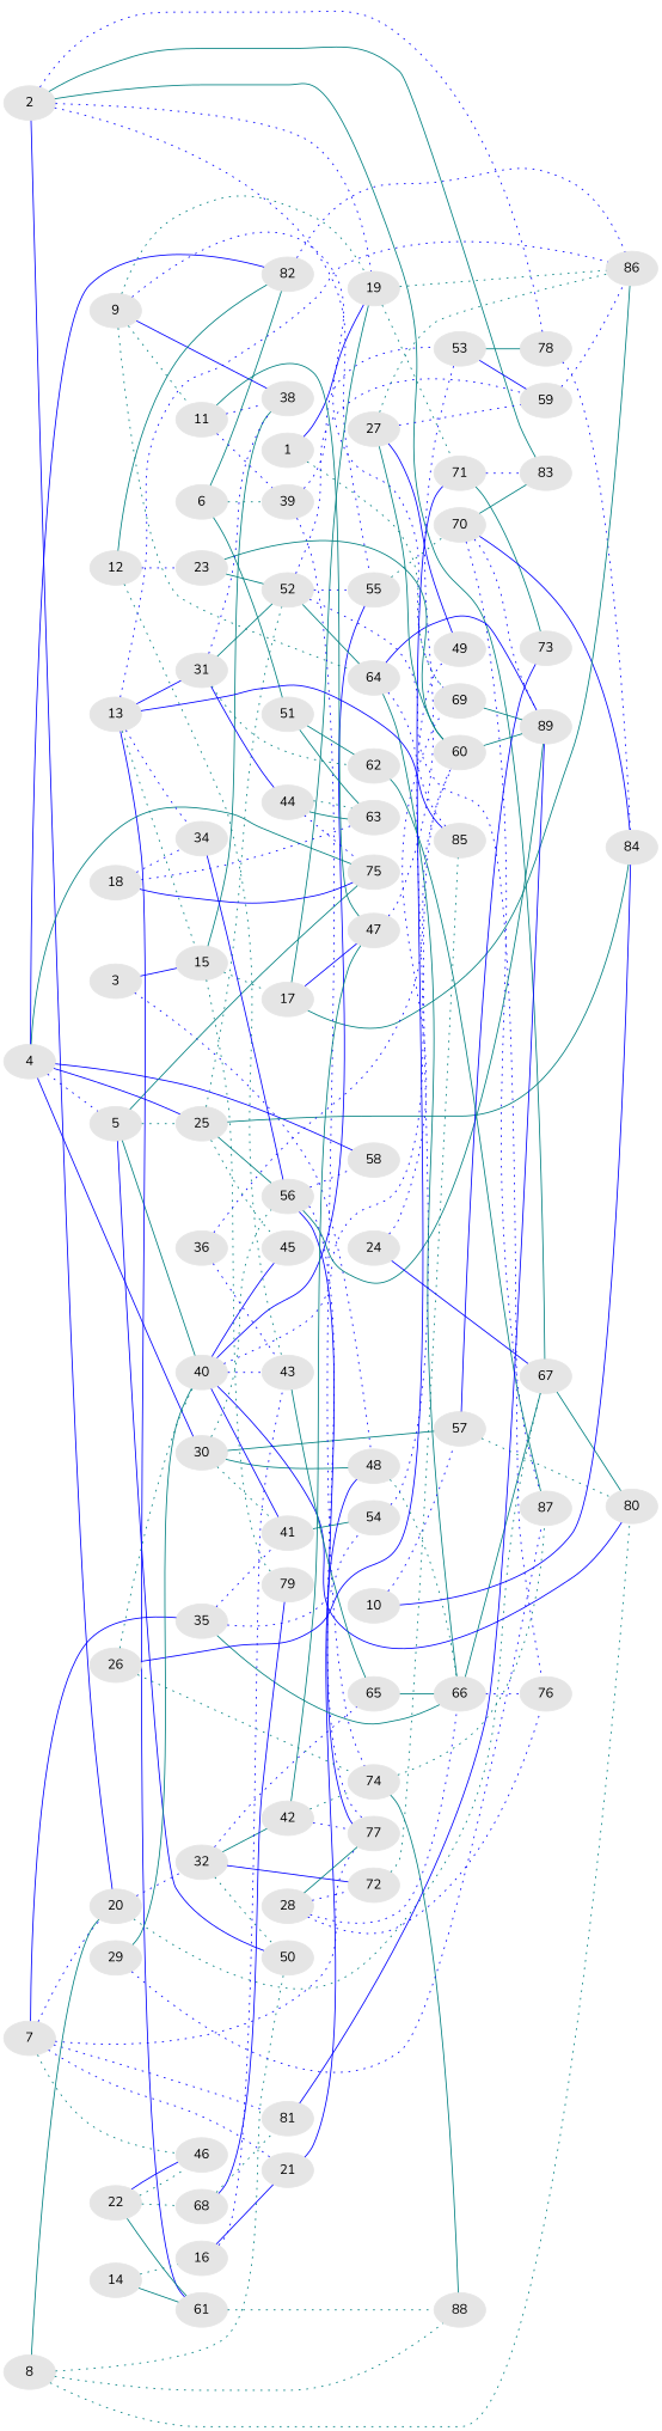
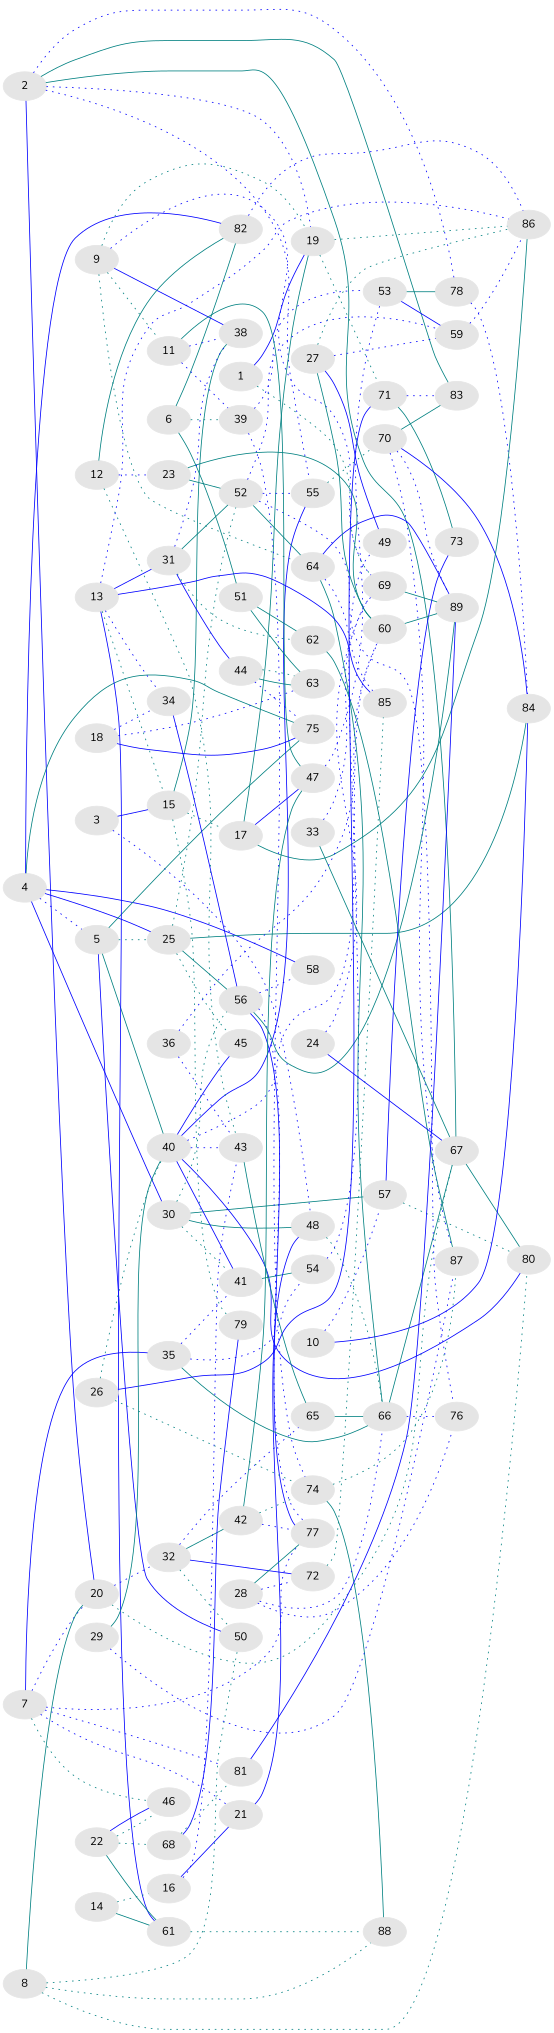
  graph {
    fontname=Nunito
    rankdir=LR
    node [color=gray90 fontname=Nunito style=filled]
    edge [color=blue fontname=Nunito style=dotted]
    1
    19
    69
    86
    71
    89
    2
    20
    55
    67
    78
    83
    32
    70
    80
    84
    3
    15
    48
    38
    17
    79
    66
    4
    5
    25
    30
    58
    75
    82
    40
    50
    52
    45
    56
    57
    41
    43
    49
    6
    39
    51
    74
    53
    63
    62
    7
    21
    35
    46
    77
    81
    54
    8
    88
    9
    11
    64
    47
    85
    10
    73
    12
    23
    60
    65
    13
    31
    34
    61
    44
    14
    16
    18
    72
    42
    22
    68
    59
    76
    24
    26
    87
    27
    28
    29
+   33
    36
    1 -- 19 [style=solid]
    1 -- 69 [color=teal]
    19 -- 86 [color=teal]
    19 -- 71 [color=teal]
    69 -- 89 [color=teal style=solid]
    71 -- 83
    71 -- 73 [color=teal style=solid]
    2 -- 19
    2 -- 20 [style=solid]
    2 -- 55
    2 -- 67 [color=teal style=solid]
    2 -- 78
    2 -- 83 [color=teal style=solid]
    20 -- 67 [color=teal]
    20 -- 32
    55 -- 70 [color=teal]
    67 -- 80 [color=teal style=solid]
    78 -- 84
    32 -- 50 [color=teal]
    32 -- 65
    32 -- 72 [style=solid]
    32 -- 42 [color=teal style=solid]
    70 -- 89
    70 -- 83 [color=teal style=solid]
    70 -- 84 [style=solid]
    70 -- 87
    3 -- 15 [style=solid]
    3 -- 48
    15 -- 38 [color=teal style=solid]
    15 -- 17 [color=teal]
    15 -- 79 [color=teal]
    48 -- 66 [color=teal]
    17 -- 19 [color=teal style=solid]
    17 -- 86 [color=teal style=solid]
    17 -- 47 [style=solid]
    66 -- 67 [color=teal style=solid]
    66 -- 76
    4 -- 5
    4 -- 25 [style=solid]
    4 -- 30 [style=solid]
    4 -- 58 [style=solid]
    4 -- 75 [color=teal style=solid]
    4 -- 82 [style=solid]
    5 -- 25 [color=teal]
    5 -- 75 [color=teal style=solid]
    5 -- 40 [color=teal style=solid]
    5 -- 50 [style=solid]
    25 -- 84 [color=teal style=solid]
    25 -- 52 [color=teal]
    25 -- 45 [color=teal]
    25 -- 56 [color=teal style=solid]
    30 -- 48 [color=teal style=solid]
    30 -- 56 [color=teal]
    30 -- 57 [color=teal style=solid]
    30 -- 41 [color=teal]
    82 -- 86
    40 -- 55 [style=solid]
    40 -- 80 [style=solid]
    40 -- 45 [style=solid]
    40 -- 41 [style=solid]
    40 -- 43
    40 -- 49
    52 -- 55
    52 -- 64 [color=teal style=solid]
    52 -- 59
    52 -- 76
    56 -- 89 [color=teal style=solid]
    56 -- 58
    56 -- 77 [style=solid]
    56 -- 77
    57 -- 80 [color=teal]
    57 -- 73 [style=solid]
    41 -- 54 [color=teal style=solid]
    43 -- 65 [color=teal style=solid]
    6 -- 82 [color=teal style=solid]
    6 -- 39 [color=teal]
    6 -- 51 [color=teal style=solid]
    39 -- 74
    39 -- 53
    51 -- 63 [color=teal style=solid]
    51 -- 62 [color=teal style=solid]
    74 -- 88 [color=teal style=solid]
    74 -- 87 [color=teal]
    53 -- 78 [color=teal style=solid]
    53 -- 59 [style=solid]
    62 -- 87 [color=teal style=solid]
    7 -- 20
    7 -- 21
    7 -- 35 [style=solid]
    7 -- 46 [color=teal]
    7 -- 77
    7 -- 81
    21 -- 48 [style=solid]
    35 -- 66 [color=teal style=solid]
    35 -- 41
    35 -- 54
    81 -- 89 [style=solid]
    54 -- 60
    8 -- 20 [color=teal style=solid]
    8 -- 80 [color=teal]
    8 -- 50 [color=teal]
    8 -- 88 [color=teal]
    9 -- 19 [color=teal]
    9 -- 69
    9 -- 38 [style=solid]
    9 -- 11 [color=teal]
    9 -- 64 [color=teal]
    11 -- 38
    11 -- 39
    11 -- 47 [color=teal style=solid]
    64 -- 89 [style=solid]
    64 -- 66 [color=teal style=solid]
    64 -- 85
    47 -- 53
    10 -- 84 [style=solid]
    10 -- 57
    12 -- 82 [color=teal style=solid]
    12 -- 43 [color=teal]
    12 -- 23
    23 -- 52 [color=teal style=solid]
    23 -- 60 [color=teal style=solid]
    60 -- 89 [color=teal style=solid]
    65 -- 66 [color=teal style=solid]
    13 -- 86
    13 -- 15 [color=teal]
    13 -- 85 [style=solid]
    13 -- 31 [style=solid]
    13 -- 34
    13 -- 61 [style=solid]
    31 -- 38
    31 -- 52 [color=teal style=solid]
    31 -- 62 [color=teal]
    31 -- 44 [style=solid]
    34 -- 56 [style=solid]
    61 -- 88 [color=teal]
    44 -- 75
    44 -- 63 [color=teal style=solid]
    44 -- 63 [color=teal]
    14 -- 61 [color=teal style=solid]
    14 -- 16 [color=teal]
    16 -- 43
    16 -- 21 [style=solid]
    18 -- 75 [style=solid]
    18 -- 63
    18 -- 34
    72 -- 85 [color=teal]
    42 -- 74 [color=teal]
    42 -- 77
    42 -- 47 [color=teal style=solid]
    22 -- 46 [color=teal]
    22 -- 46 [style=solid]
    22 -- 61 [color=teal style=solid]
    22 -- 68 [color=teal]
    68 -- 79 [style=solid]
    68 -- 81 [color=teal]
    59 -- 86
    24 -- 69
    24 -- 67 [style=solid]
    26 -- 71 [style=solid]
    26 -- 40 [color=teal]
    26 -- 74 [color=teal]
    27 -- 86 [color=teal]
    27 -- 49 [style=solid]
    27 -- 60 [color=teal style=solid]
    27 -- 59
    28 -- 66
    28 -- 77 [color=teal style=solid]
    28 -- 72
    28 -- 76
    29 -- 40 [color=teal style=solid]
    29 -- 87
+   33 -- 69
+   33 -- 67 [color=teal style=solid]
    36 -- 43
    36 -- 60
  }
